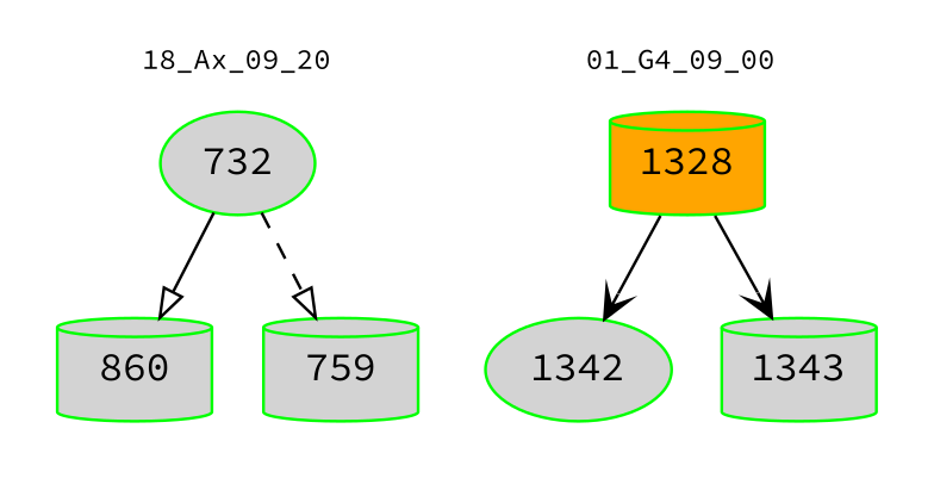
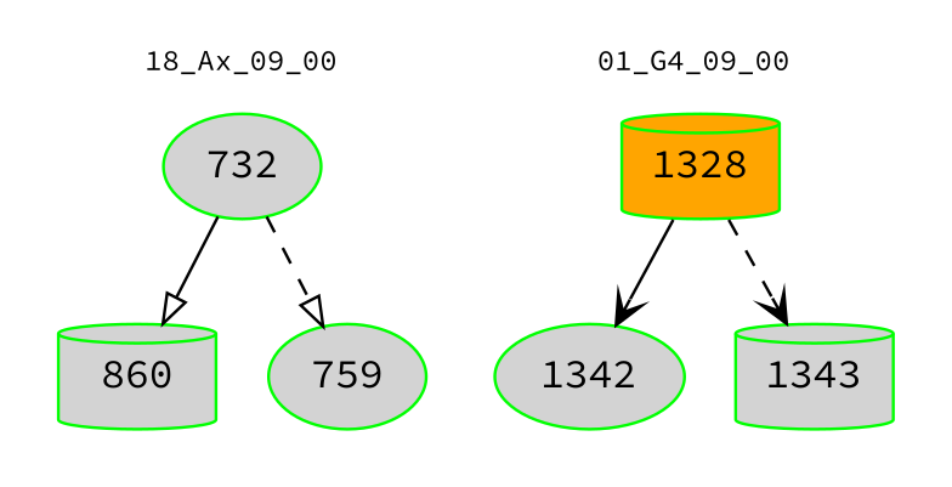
  digraph {
    fontname="Source Code Pro"
    node [color=green fillcolor=lightgrey fontname="Source Code Pro" shape=cylinder style=filled]
    edge [arrowhead=onormal color=black fontname="Source Code Pro" style=solid]
    n1 [label=732 shape=ellipse]
    n2 [label=860]
-   n3 [label=759]
+   n3 [label=759 shape=ellipse]
    n4 [fillcolor=orange label=1328]
    n5 [label=1342 shape=ellipse]
    n6 [label=1343]
    subgraph cluster_1 {
      color=white
      fontsize=10
-     label="18_Ax_09_20"
+     label="18_Ax_09_00"
      n1
      n2
      n3
    }
    subgraph cluster_2 {
      color=white
      fontsize=10
      label="01_G4_09_00"
      n4
      n5
      n6
    }
    n1 -> n2
    n1 -> n3 [style=dashed]
    n4 -> n5 [arrowhead=vee]
-   n4 -> n6 [arrowhead=vee]
+   n4 -> n6 [arrowhead=vee style=dashed]
  }
